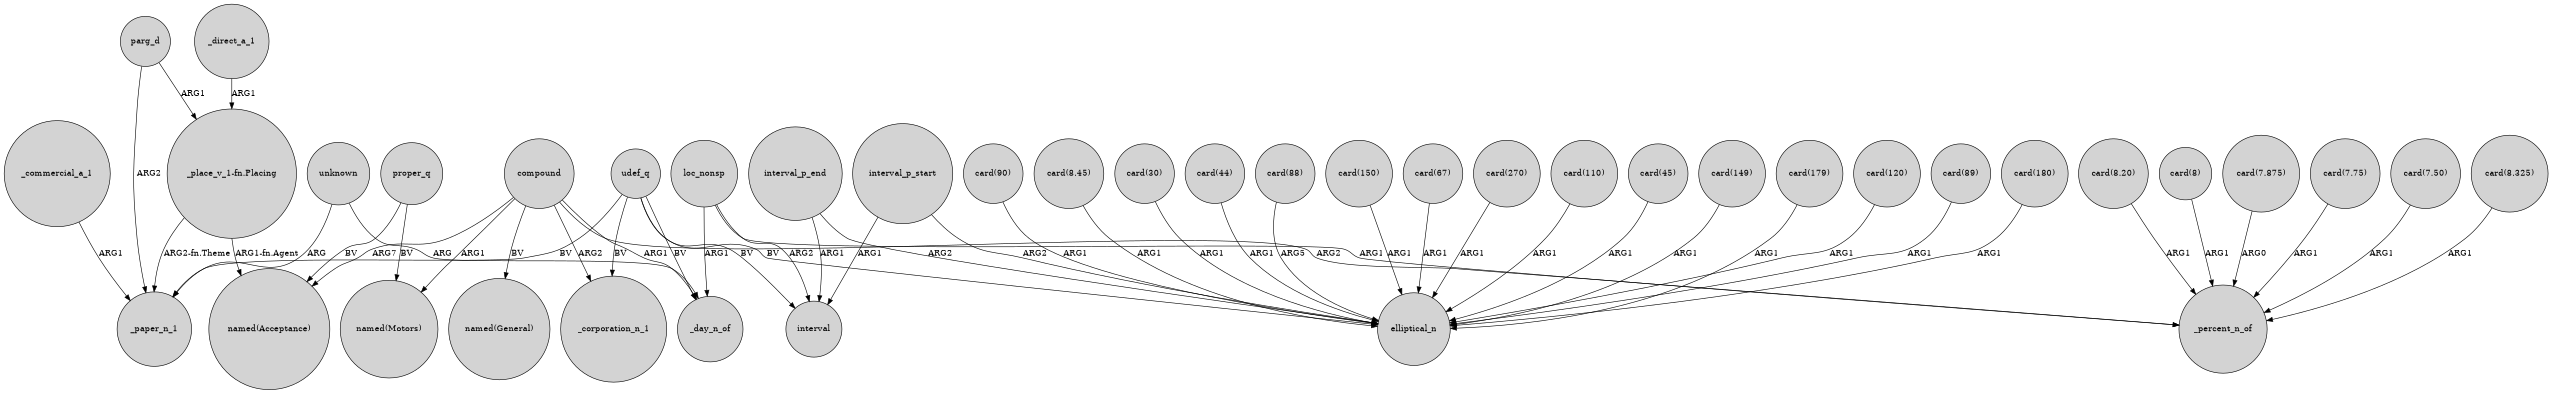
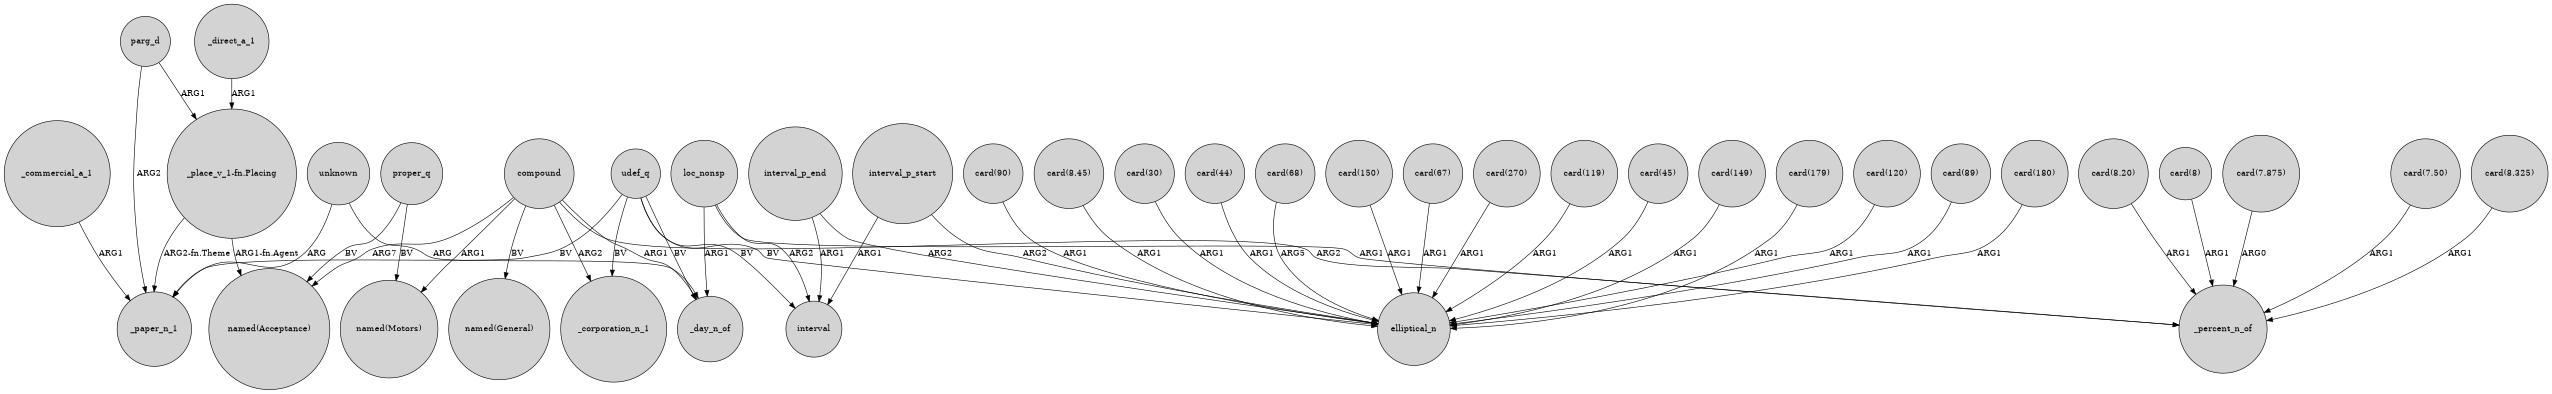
  digraph {
    node [shape=circle style=filled]
    proper_q
    "named(Acceptance)"
    "named(Motors)"
    "card(150)"
    elliptical_n
    "card(67)"
    parg_d
    "_place_v_1-fn.Placing"
    _paper_n_1
    unknown
    _day_n_of
    loc_nonsp
    interval
    _percent_n_of
    _direct_a_1
    udef_q
    _corporation_n_1
    "card(270)"
-   "card(119)" [label="card(110)"]
+   "card(119)"
    "card(45)"
    compound
    "named(General)"
    interval_p_end
    "card(149)"
    interval_p_start
    "card(7.50)"
    "card(8.325)"
    "card(179)"
    "card(8.20)"
    "card(120)"
    "card(89)"
    "card(180)"
    _commercial_a_1
    "card(90)"
    "card(8.45)"
    "card(8)"
    "card(30)"
    "card(44)"
    "card(7.875)"
-   "card(7.75)"
-   "card(68)" [label="card(88)"]
+   "card(68)"
    proper_q -> "named(Acceptance)" [label=BV]
    proper_q -> "named(Motors)" [label=BV]
    "card(150)" -> elliptical_n [label=ARG1]
    "card(67)" -> elliptical_n [label=ARG1]
    parg_d -> "_place_v_1-fn.Placing" [label=ARG1]
    parg_d -> _paper_n_1 [label=ARG2]
    "_place_v_1-fn.Placing" -> "named(Acceptance)" [label="ARG1-fn.Agent"]
    "_place_v_1-fn.Placing" -> _paper_n_1 [label="ARG2-fn.Theme"]
    unknown -> _paper_n_1 [label=ARG]
    unknown -> _day_n_of [label=ARG]
    loc_nonsp -> _day_n_of [label=ARG1]
    loc_nonsp -> interval [label=ARG2]
    loc_nonsp -> _percent_n_of [label=ARG1]
    _direct_a_1 -> "_place_v_1-fn.Placing" [label=ARG1]
    udef_q -> elliptical_n [label=BV]
    udef_q -> _paper_n_1 [label=BV]
    udef_q -> _day_n_of [label=BV]
    udef_q -> interval [label=BV]
    udef_q -> _corporation_n_1 [label=BV]
    "card(270)" -> elliptical_n [label=ARG1]
    "card(119)" -> elliptical_n [label=ARG1]
    "card(45)" -> elliptical_n [label=ARG1]
    compound -> "named(Acceptance)" [label=ARG7]
    compound -> "named(Motors)" [label=ARG1]
    compound -> _day_n_of [label=ARG1]
    compound -> _percent_n_of [label=ARG2]
    compound -> _corporation_n_1 [label=ARG2]
    compound -> "named(General)" [label=BV]
    interval_p_end -> elliptical_n [label=ARG2]
    interval_p_end -> interval [label=ARG1]
    "card(149)" -> elliptical_n [label=ARG1]
    interval_p_start -> elliptical_n [label=ARG2]
    interval_p_start -> interval [label=ARG1]
    "card(7.50)" -> _percent_n_of [label=ARG1]
    "card(8.325)" -> _percent_n_of [label=ARG1]
    "card(179)" -> elliptical_n [label=ARG1]
    "card(8.20)" -> _percent_n_of [label=ARG1]
    "card(120)" -> elliptical_n [label=ARG1]
    "card(89)" -> elliptical_n [label=ARG1]
    "card(180)" -> elliptical_n [label=ARG1]
    _commercial_a_1 -> _paper_n_1 [label=ARG1]
    "card(90)" -> elliptical_n [label=ARG1]
    "card(8.45)" -> elliptical_n [label=ARG1]
    "card(8)" -> _percent_n_of [label=ARG1]
    "card(30)" -> elliptical_n [label=ARG1]
    "card(44)" -> elliptical_n [label=ARG1]
    "card(7.875)" -> _percent_n_of [label=ARG0]
-   "card(7.75)" -> _percent_n_of [label=ARG1]
    "card(68)" -> elliptical_n [label=ARG5]
  }
